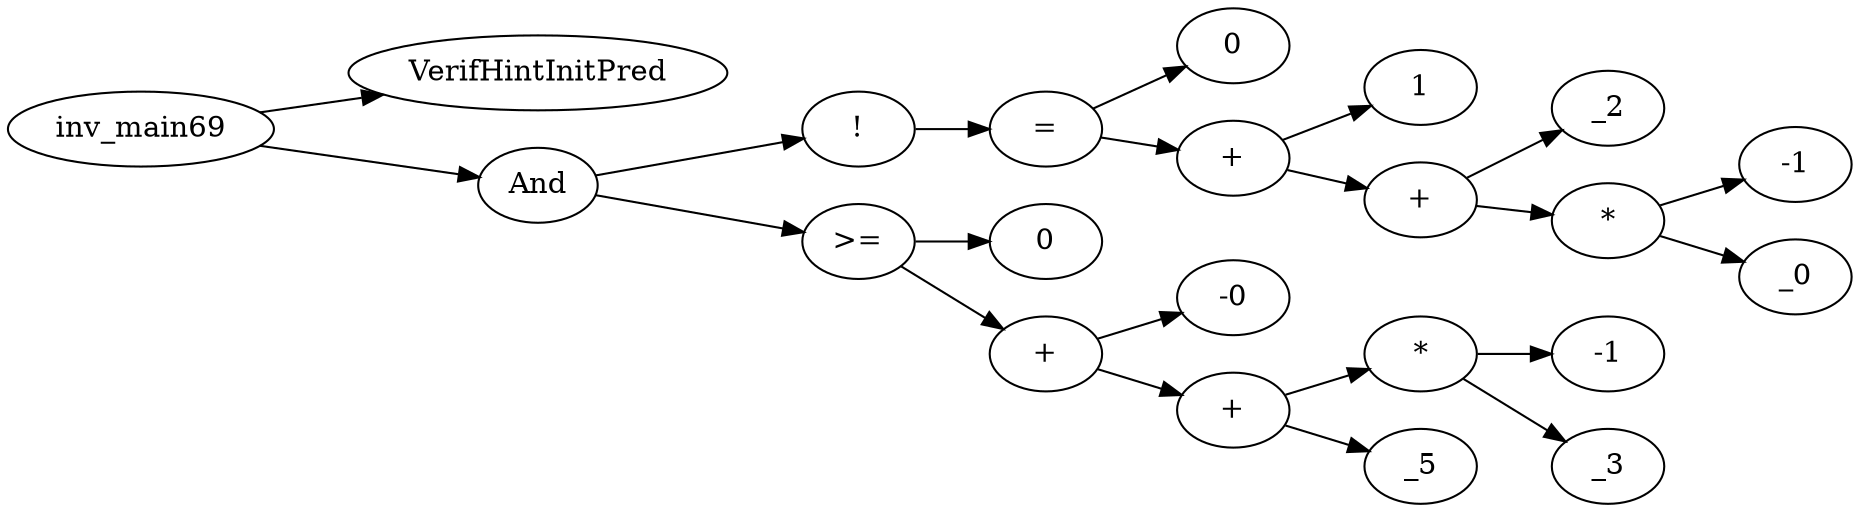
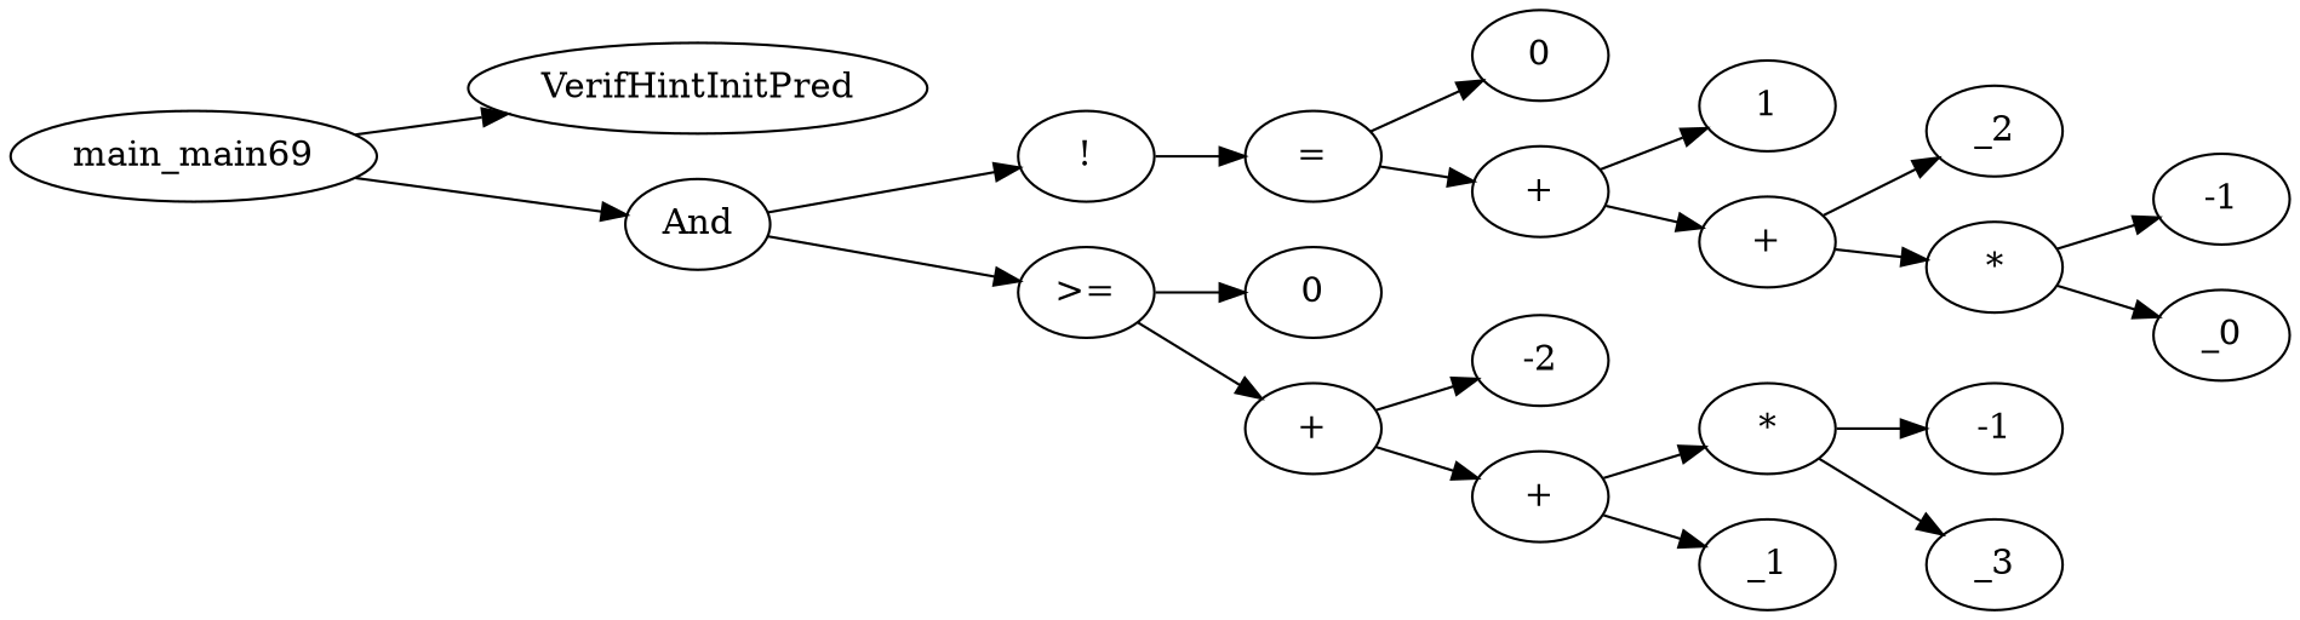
  digraph {
    rankdir=LR
-   n1 [label=inv_main69]
+   n1 [label=main_main69]
    n2 [label=VerifHintInitPred]
    n3 [label=And]
    n4 [label="!"]
    n5 [label=">="]
    n6 [label="="]
    n7 [label=0]
    n8 [label="+"]
    n9 [label=0]
    n10 [label="+"]
    n11 [label=1]
    n12 [label="+"]
    n13 [label=_2]
    n14 [label="*"]
    n15 [label=-1]
    n16 [label=_0]
-   n17 [label=-0]
+   n17 [label=-2]
    n18 [label="+"]
    n19 [label="*"]
-   n20 [label=_5]
+   n20 [label=_1]
    n21 [label=-1]
    n22 [label=_3]
    n1 -> n2
    n1 -> n3
    n3 -> n4
    n3 -> n5
    n4 -> n6
    n5 -> n7
    n5 -> n8
    n6 -> n9
    n6 -> n10
    n8 -> n17
    n8 -> n18
    n10 -> n11
    n10 -> n12
    n12 -> n13
    n12 -> n14
    n14 -> n15
    n14 -> n16
    n18 -> n19
    n18 -> n20
    n19 -> n21
    n19 -> n22
  }
